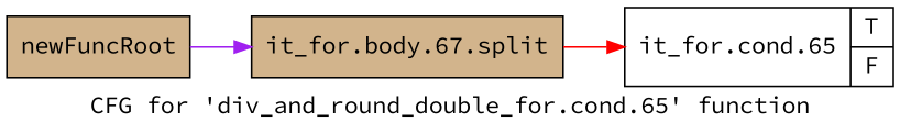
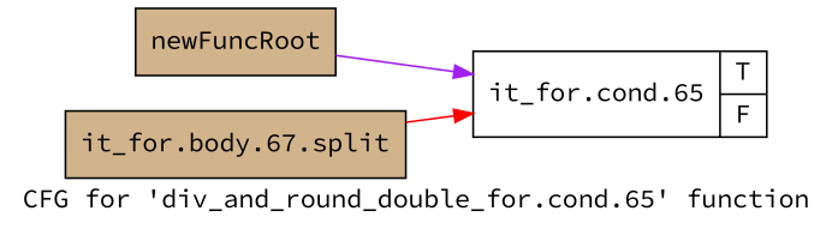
  digraph {
    fontname="Source Code Pro"
    label="CFG for 'div_and_round_double_for.cond.65' function"
    rankdir=LR
    node [fillcolor=tan fontname="Source Code Pro" shape=record style=filled]
    edge [fontname="Source Code Pro"]
    n1 [label="{newFuncRoot}"]
    n2 [fillcolor=white label="{it_for.cond.65|{<s0>T|<s1>F}}"]
    n3 [label="{it_for.body.67.split}"]
-   n1 -> n3 [color=purple]
+   n1 -> n2 [color=purple]
    n3 -> n2 [color=red]
  }
